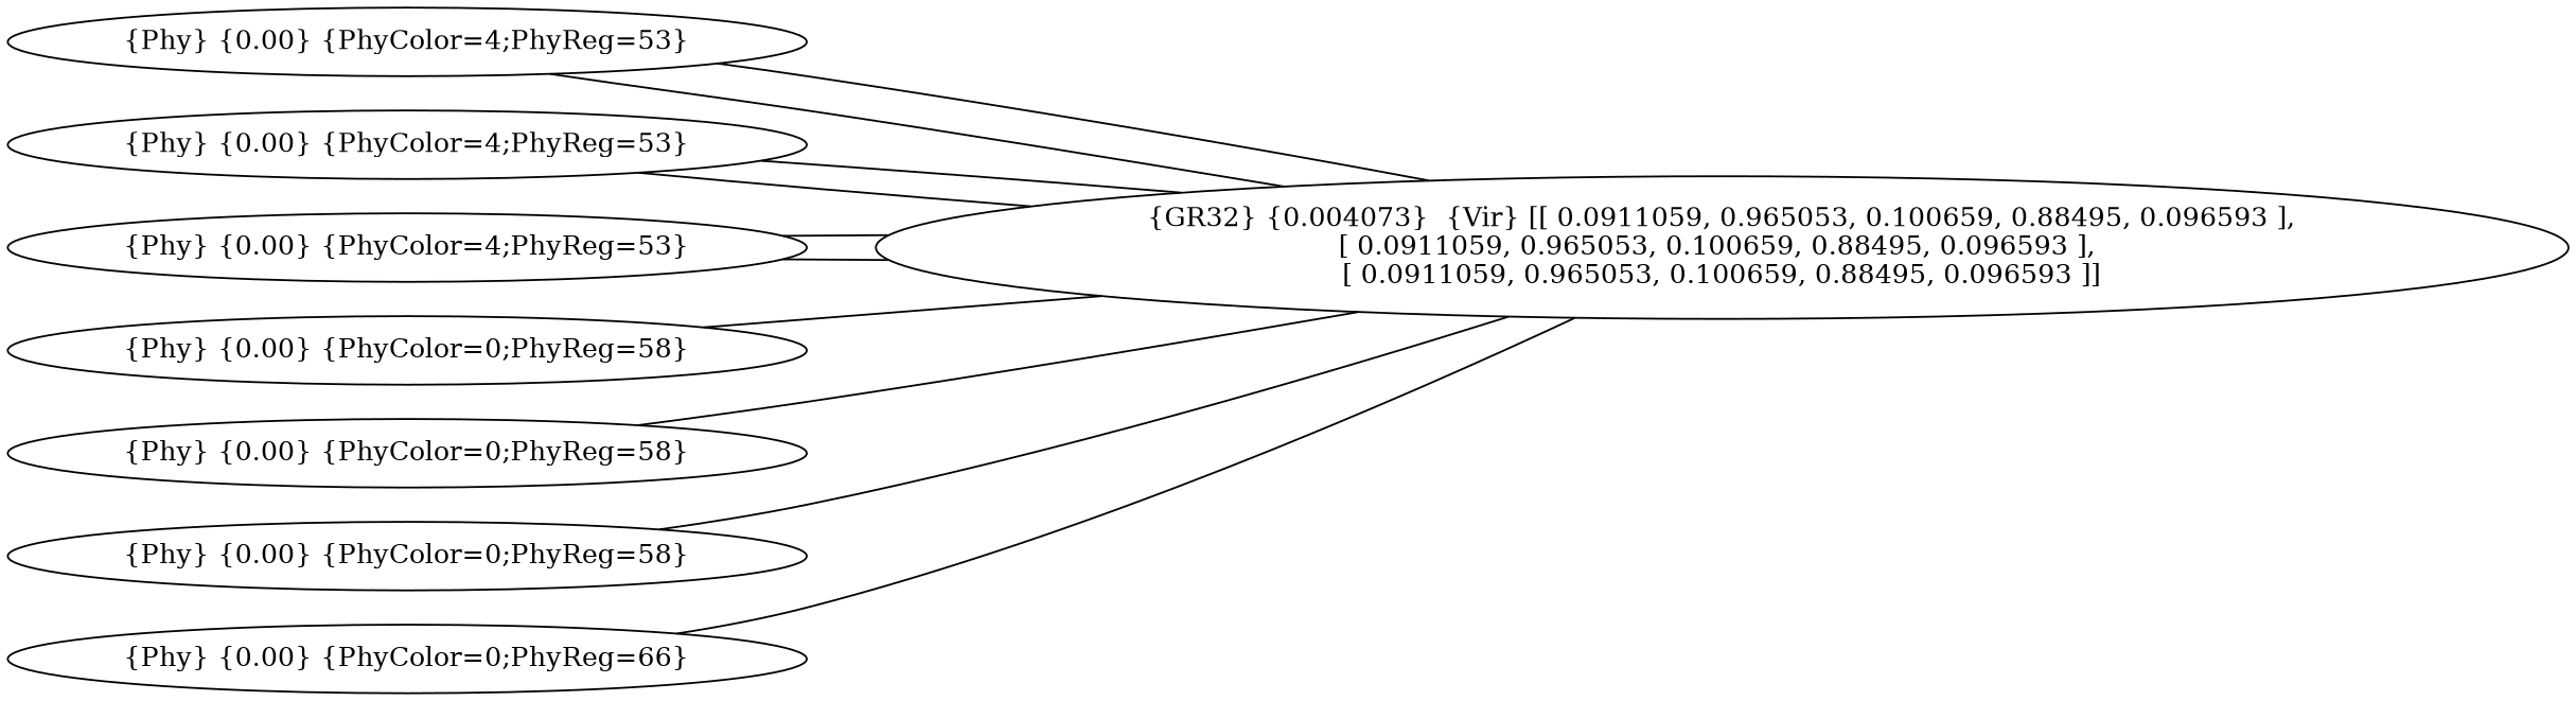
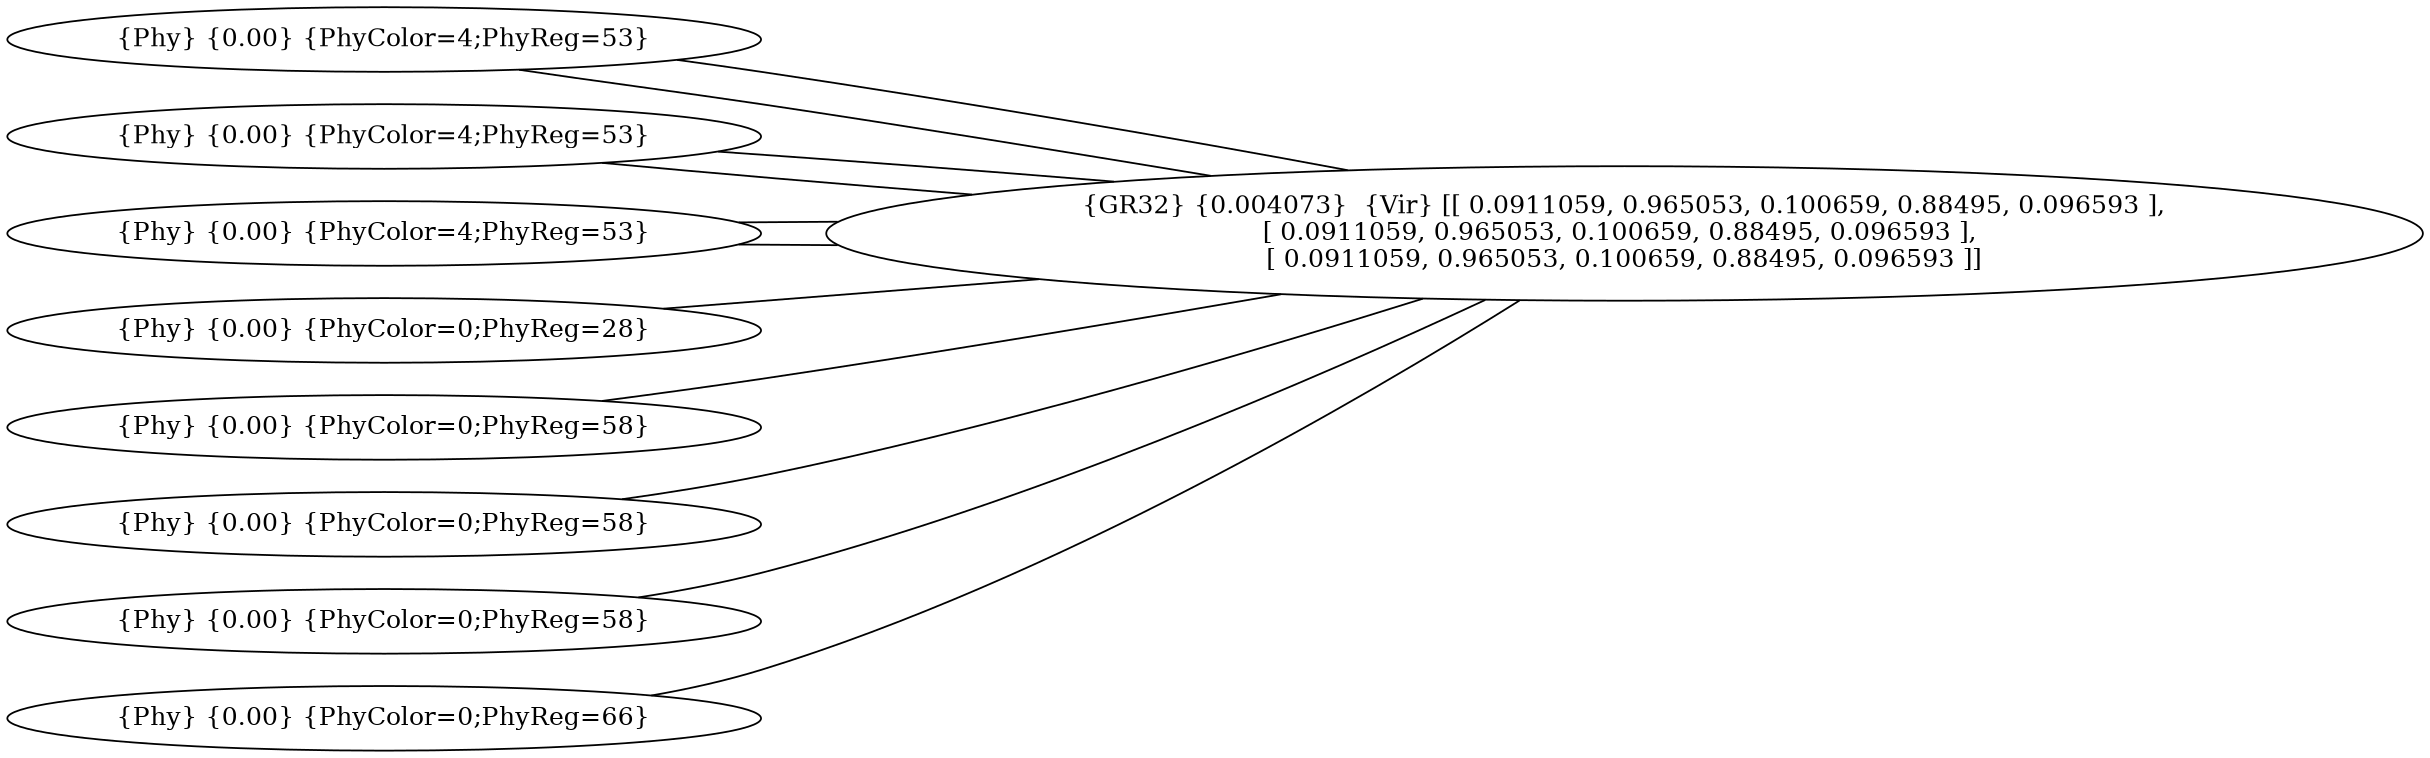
  graph {
    FileName="/home/venkat/IF-DV/Rohit/regAlloc/ML-Register-Allocation/sample/data/fibonaccidevS/LLC_FLOW_FROM_LL/llfilesO3/fib.ll"
    Function=main
    Function_ID=2
    NumRegisters=283
    NumRegistersUnit=164
    rankdir=LR
    n1 [label=" {Phy} {0.00} {PhyColor=4;PhyReg=53} "]
    n2 [label=" {GR32} {0.004073}  {Vir} [[ 0.0911059, 0.965053, 0.100659, 0.88495, 0.096593 ], \n[ 0.0911059, 0.965053, 0.100659, 0.88495, 0.096593 ], \n[ 0.0911059, 0.965053, 0.100659, 0.88495, 0.096593 ]]"]
    n3 [label=" {Phy} {0.00} {PhyColor=4;PhyReg=53} "]
    n4 [label=" {Phy} {0.00} {PhyColor=4;PhyReg=53} "]
+   n5 [label=" {Phy} {0.00} {PhyColor=0;PhyReg=28} "]
    n6 [label=" {Phy} {0.00} {PhyColor=0;PhyReg=58} "]
    n7 [label=" {Phy} {0.00} {PhyColor=0;PhyReg=58} "]
    n8 [label=" {Phy} {0.00} {PhyColor=0;PhyReg=58} "]
    n9 [label=" {Phy} {0.00} {PhyColor=0;PhyReg=66} "]
    n1 -- n2
    n1 -- n2
    n3 -- n2
    n3 -- n2
    n4 -- n2
    n4 -- n2
+   n5 -- n2
    n6 -- n2
    n7 -- n2
    n8 -- n2
    n9 -- n2
  }
